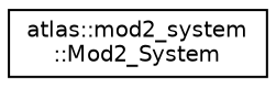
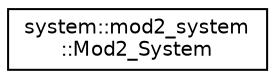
  digraph {
    rankdir=LR
-   n1 [color=black fillcolor=white fontname=Helvetica fontsize=10 height=0.2 label="atlas::mod2_system\l::Mod2_System" shape=record style=filled width=0.4]
+   n1 [color=black fillcolor=white fontname=Helvetica fontsize=10 height=0.2 label="system::mod2_system\l::Mod2_System" shape=record style=filled width=0.4]
  }
